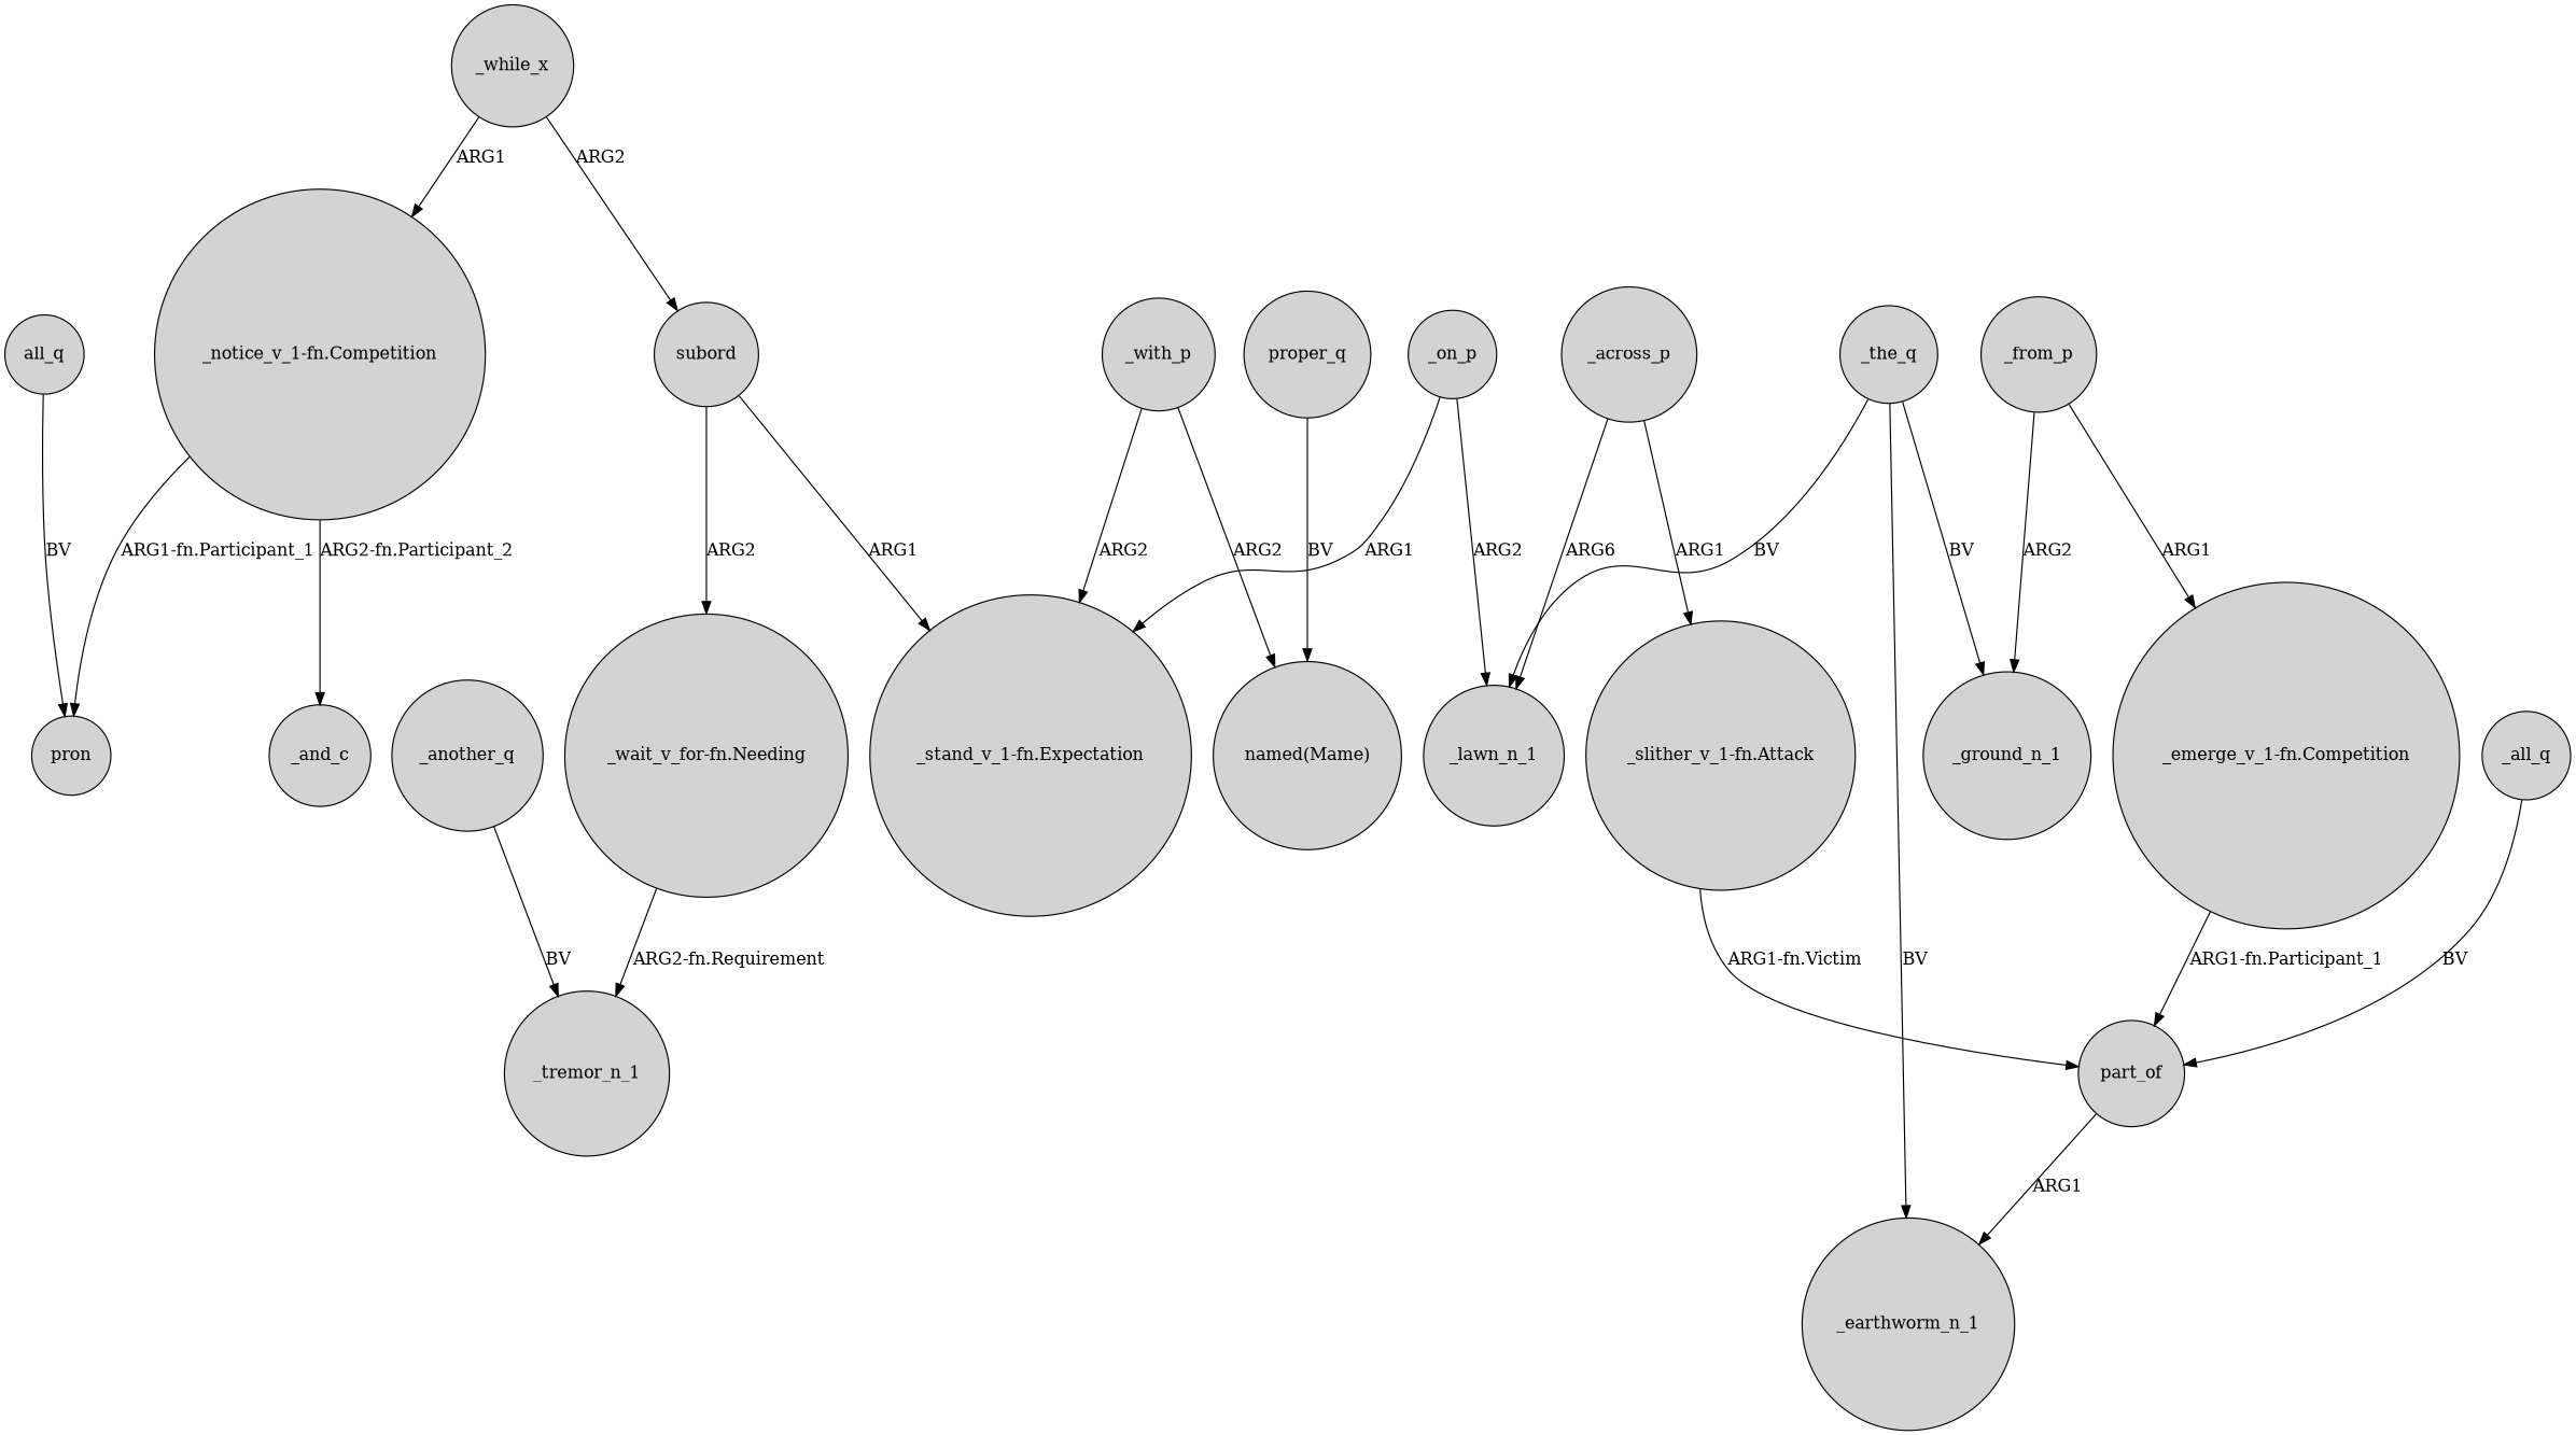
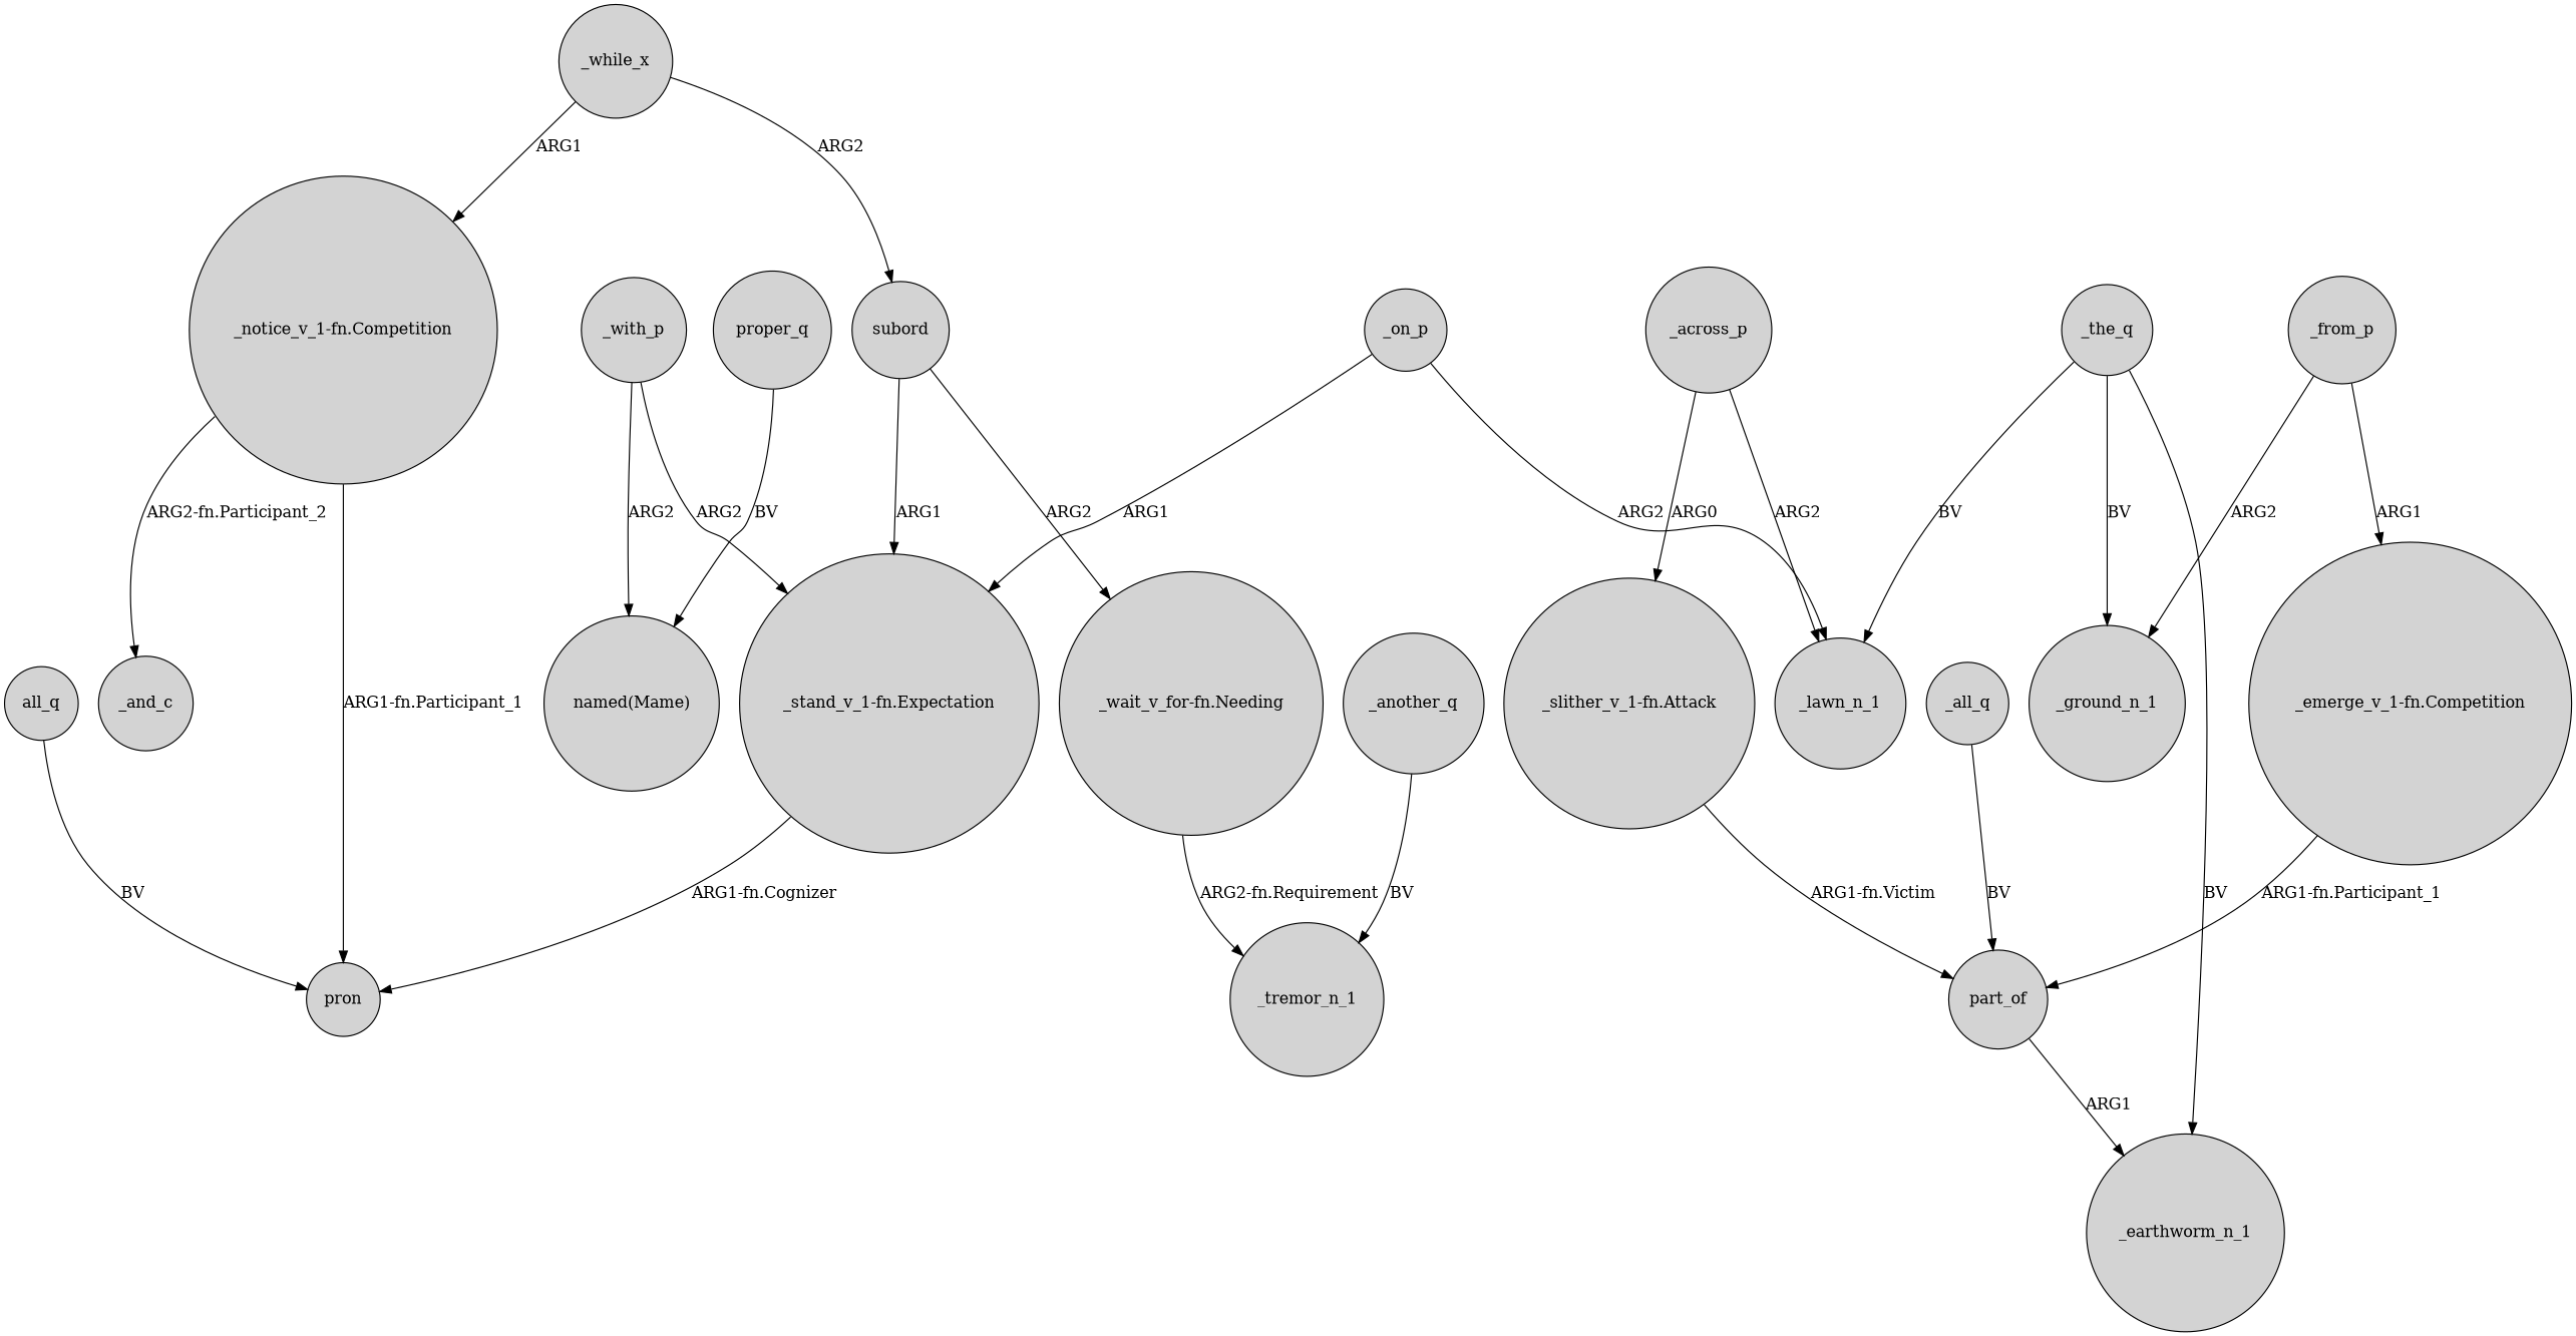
  digraph {
    node [shape=circle style=filled]
    _on_p
    "_stand_v_1-fn.Expectation"
    _lawn_n_1
    pron
    "_notice_v_1-fn.Competition"
    _and_c
    _while_x
    subord
    "_wait_v_for-fn.Needing"
    _tremor_n_1
    "_slither_v_1-fn.Attack"
    part_of
    _earthworm_n_1
    _all_q
    _with_p
    "named(Mame)"
    n17 [label=all_q]
    "_emerge_v_1-fn.Competition"
    _across_p
    _the_q
    _ground_n_1
    _from_p
    _another_q
    proper_q
    _on_p -> "_stand_v_1-fn.Expectation" [label=ARG1]
    _on_p -> _lawn_n_1 [label=ARG2]
+   "_stand_v_1-fn.Expectation" -> pron [label="ARG1-fn.Cognizer"]
    "_notice_v_1-fn.Competition" -> pron [label="ARG1-fn.Participant_1"]
    "_notice_v_1-fn.Competition" -> _and_c [label="ARG2-fn.Participant_2"]
    _while_x -> "_notice_v_1-fn.Competition" [label=ARG1]
    _while_x -> subord [label=ARG2]
    subord -> "_stand_v_1-fn.Expectation" [label=ARG1]
    subord -> "_wait_v_for-fn.Needing" [label=ARG2]
    "_wait_v_for-fn.Needing" -> _tremor_n_1 [label="ARG2-fn.Requirement"]
    "_slither_v_1-fn.Attack" -> part_of [label="ARG1-fn.Victim"]
    part_of -> _earthworm_n_1 [label=ARG1]
    _all_q -> part_of [label=BV]
    _with_p -> "_stand_v_1-fn.Expectation" [label=ARG2]
    _with_p -> "named(Mame)" [label=ARG2]
    n17 -> pron [label=BV]
    "_emerge_v_1-fn.Competition" -> part_of [label="ARG1-fn.Participant_1"]
-   _across_p -> _lawn_n_1 [label=ARG6]
-   _across_p -> "_slither_v_1-fn.Attack" [label=ARG1]
+   _across_p -> _lawn_n_1 [label=ARG2]
+   _across_p -> "_slither_v_1-fn.Attack" [label=ARG0]
    _the_q -> _lawn_n_1 [label=BV]
    _the_q -> _earthworm_n_1 [label=BV]
    _the_q -> _ground_n_1 [label=BV]
    _from_p -> "_emerge_v_1-fn.Competition" [label=ARG1]
    _from_p -> _ground_n_1 [label=ARG2]
    _another_q -> _tremor_n_1 [label=BV]
    proper_q -> "named(Mame)" [label=BV]
  }
